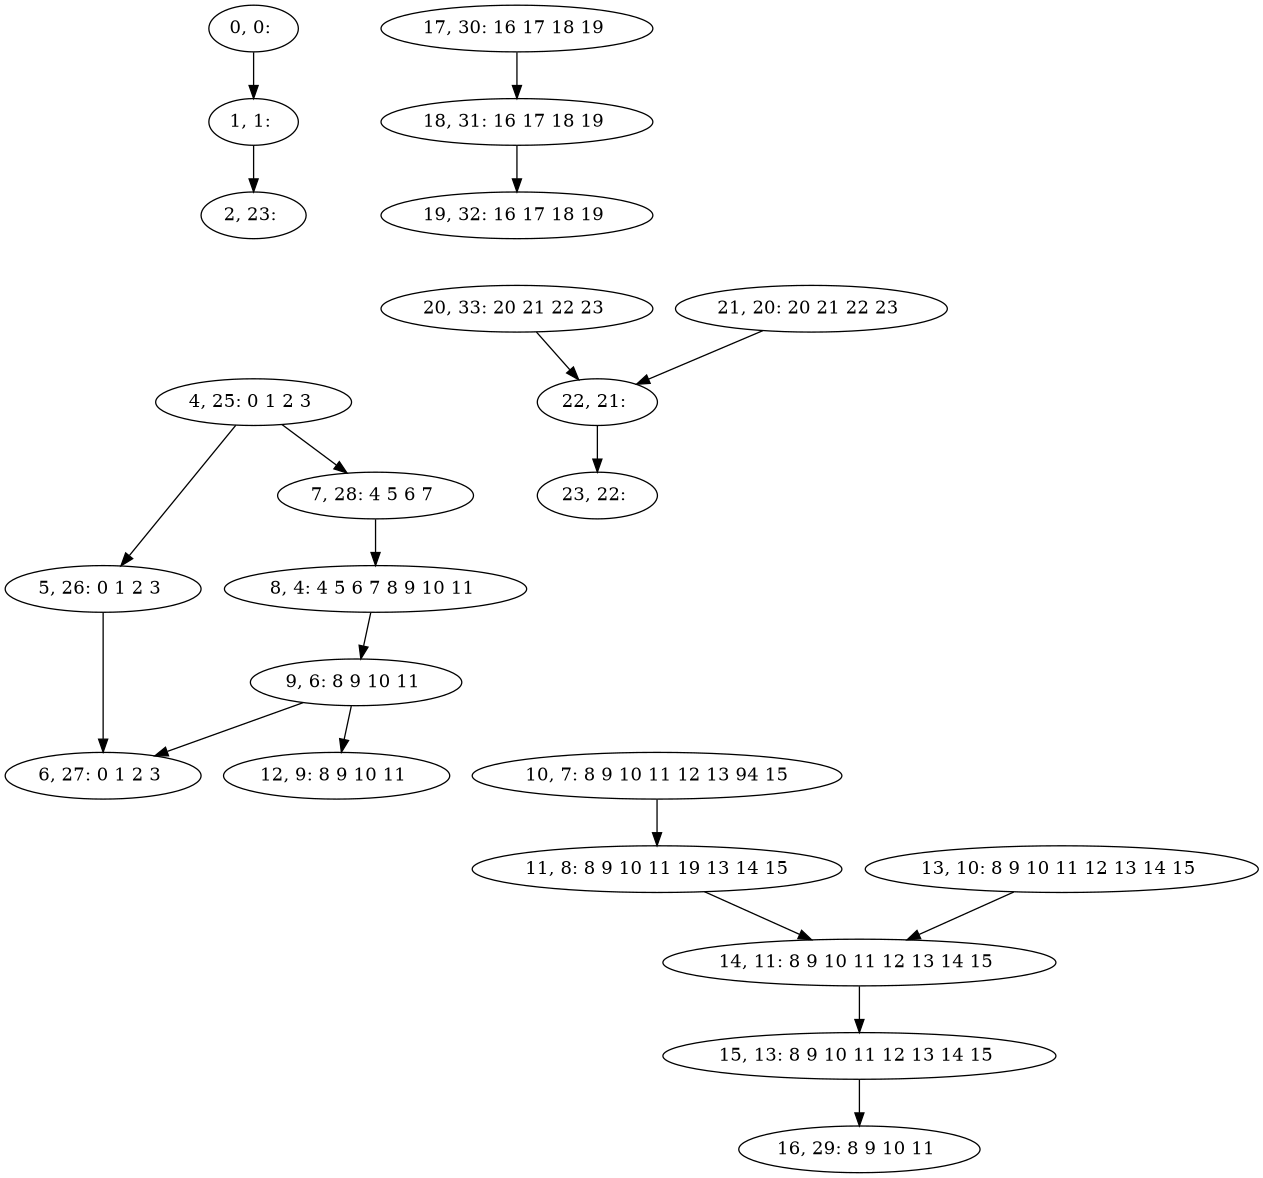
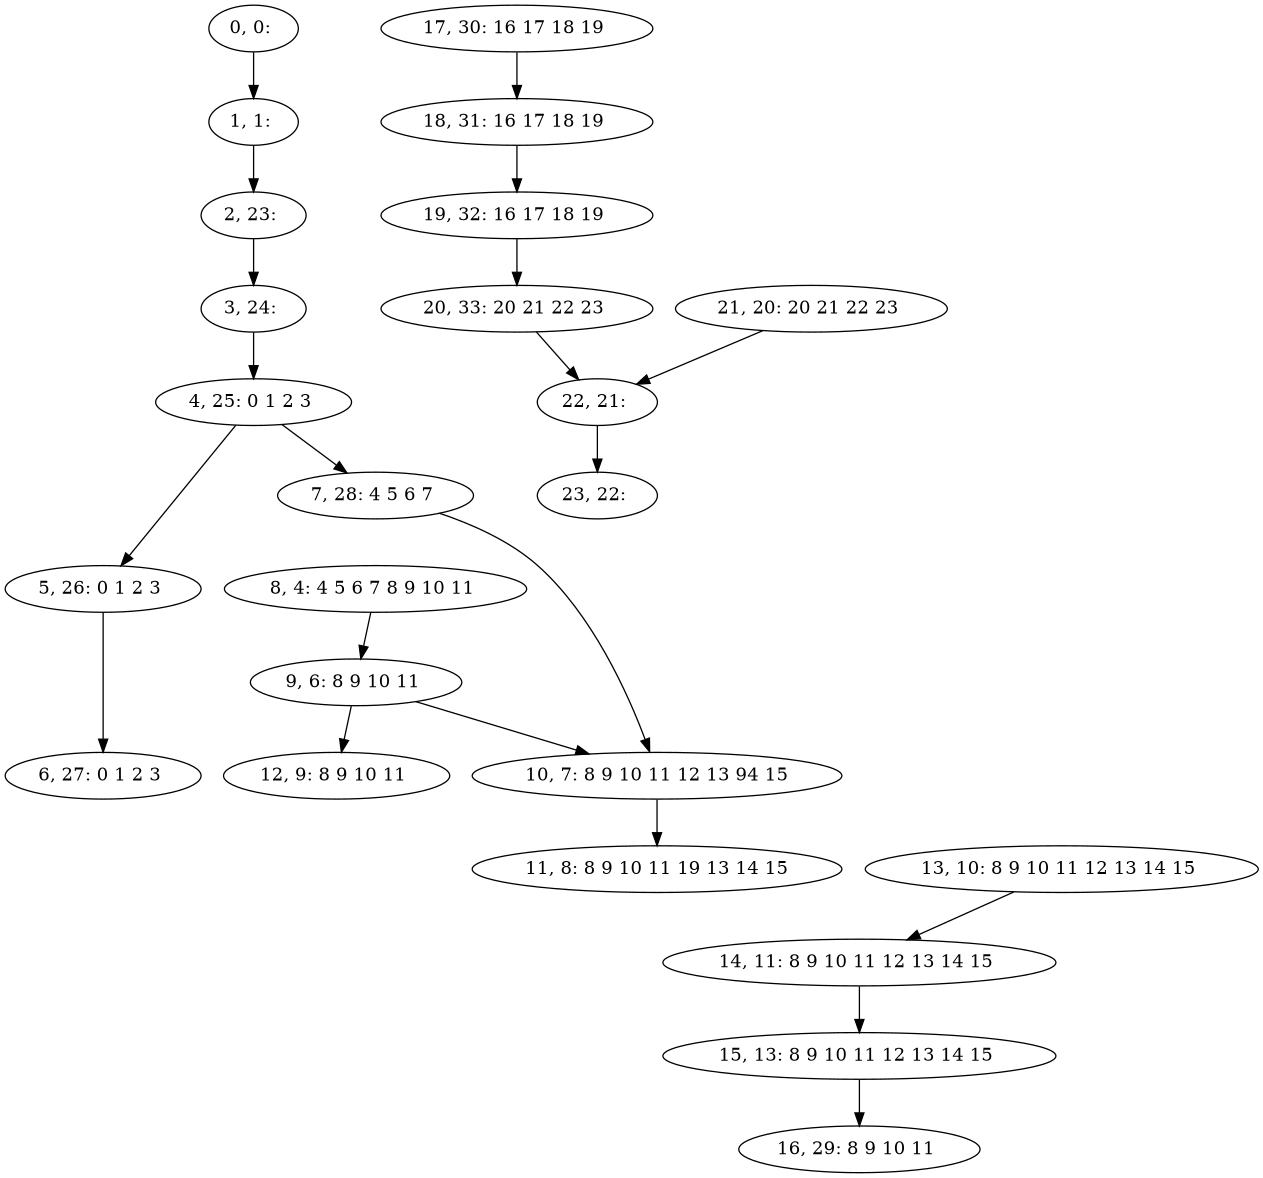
  digraph {
    n1 [label="0, 0: "]
    n2 [label="1, 1: "]
    n3 [label="2, 23: "]
+   n4 [label="3, 24: "]
    n5 [label="4, 25: 0 1 2 3 "]
    n6 [label="5, 26: 0 1 2 3 "]
    n7 [label="7, 28: 4 5 6 7 "]
    n8 [label="6, 27: 0 1 2 3 "]
    n9 [label="8, 4: 4 5 6 7 8 9 10 11 "]
    n10 [label="9, 6: 8 9 10 11 "]
    n11 [label="10, 7: 8 9 10 11 12 13 94 15"]
    n12 [label="12, 9: 8 9 10 11 "]
    n13 [label="11, 8: 8 9 10 11 19 13 14 15"]
    n14 [label="14, 11: 8 9 10 11 12 13 14 15 "]
    n15 [label="15, 13: 8 9 10 11 12 13 14 15 "]
    n16 [label="13, 10: 8 9 10 11 12 13 14 15 "]
    n17 [label="16, 29: 8 9 10 11 "]
    n18 [label="17, 30: 16 17 18 19 "]
    n19 [label="18, 31: 16 17 18 19 "]
    n20 [label="19, 32: 16 17 18 19 "]
    n21 [label="20, 33: 20 21 22 23 "]
    n22 [label="22, 21: "]
    n23 [label="21, 20: 20 21 22 23 "]
    n24 [label="23, 22: "]
    n1 -> n2
    n2 -> n3
+   n3 -> n4
+   n4 -> n5
    n5 -> n6
    n5 -> n7
    n6 -> n8
-   n7 -> n9
+   n7 -> n11
    n9 -> n10
-   n10 -> n8
+   n10 -> n11
    n10 -> n12
    n11 -> n13
-   n13 -> n14
    n14 -> n15
    n15 -> n17
    n16 -> n14
    n18 -> n19
    n19 -> n20
+   n20 -> n21
    n21 -> n22
    n22 -> n24
    n23 -> n22
  }
